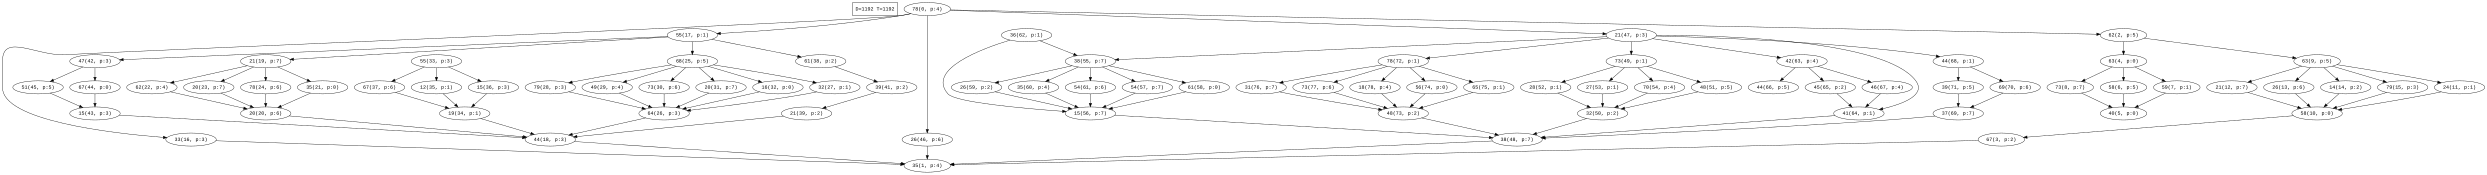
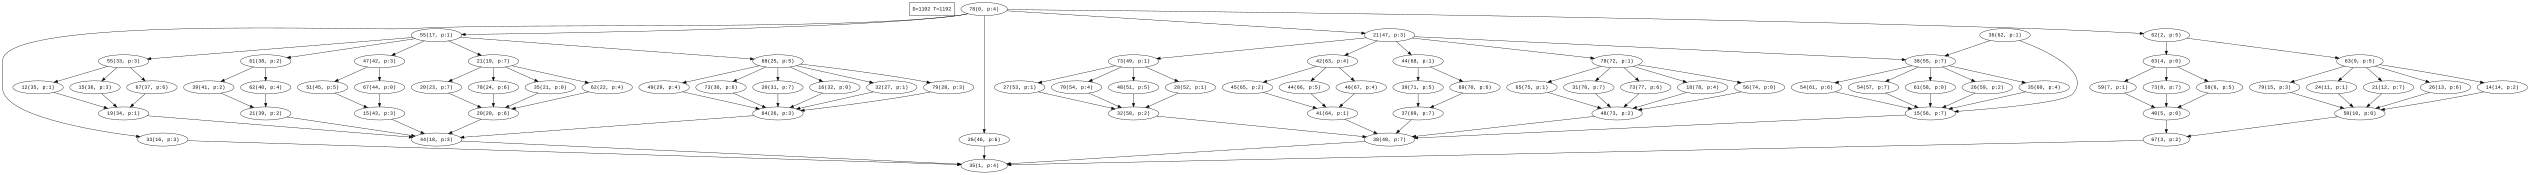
  digraph {
    fontname="Liberation Mono"
    node [fontname="Liberation Mono"]
    edge [fontname="Liberation Mono"]
    n1 [label="D=1192 T=1192" shape=box]
    n2 [label="78(0, p:4)"]
    n3 [label="62(2, p:5)"]
    n4 [label="33(16, p:3)"]
    n5 [label="55(17, p:1)"]
    n6 [label="26(46, p:6)"]
    n7 [label="21(47, p:3)"]
    n8 [label="63(4, p:0)"]
    n9 [label="63(9, p:5)"]
    n10 [label="35(1, p:4)"]
    n11 [label="21(19, p:7)"]
    n12 [label="68(25, p:5)"]
    n13 [label="55(33, p:3)"]
    n14 [label="61(38, p:2)"]
    n15 [label="47(42, p:3)"]
    n16 [label="73(49, p:1)"]
    n17 [label="38(55, p:7)"]
    n18 [label="42(63, p:4)"]
    n19 [label="44(68, p:1)"]
    n20 [label="78(72, p:1)"]
    n21 [label="58(6, p:5)"]
    n22 [label="59(7, p:1)"]
    n23 [label="73(8, p:7)"]
    n24 [label="24(11, p:1)"]
    n25 [label="21(12, p:7)"]
    n26 [label="26(13, p:6)"]
    n27 [label="14(14, p:2)"]
    n28 [label="79(15, p:3)"]
    n29 [label="67(3, p:2)"]
    n30 [label="40(5, p:0)"]
    n31 [label="58(10, p:0)"]
    n32 [label="35(21, p:0)"]
    n33 [label="62(22, p:4)"]
    n34 [label="20(23, p:7)"]
    n35 [label="78(24, p:6)"]
    n36 [label="32(27, p:1)"]
    n37 [label="79(28, p:3)"]
    n38 [label="49(29, p:4)"]
    n39 [label="73(30, p:6)"]
    n40 [label="20(31, p:7)"]
    n41 [label="16(32, p:0)"]
    n42 [label="12(35, p:1)"]
    n43 [label="15(36, p:3)"]
    n44 [label="67(37, p:6)"]
+   n45 [label="62(40, p:4)"]
    n46 [label="39(41, p:2)"]
    n47 [label="67(44, p:0)"]
    n48 [label="51(45, p:5)"]
    n49 [label="44(18, p:3)"]
    n50 [label="20(20, p:6)"]
    n51 [label="64(26, p:3)"]
    n52 [label="19(34, p:1)"]
    n53 [label="21(39, p:2)"]
    n54 [label="15(43, p:3)"]
    n55 [label="48(51, p:5)"]
    n56 [label="28(52, p:1)"]
    n57 [label="27(53, p:1)"]
    n58 [label="70(54, p:4)"]
    n59 [label="54(57, p:7)"]
    n60 [label="61(58, p:0)"]
    n61 [label="26(59, p:2)"]
    n62 [label="35(60, p:4)"]
    n63 [label="54(61, p:6)"]
    n64 [label="45(65, p:2)"]
    n65 [label="44(66, p:5)"]
    n66 [label="46(67, p:4)"]
    n67 [label="69(70, p:6)"]
    n68 [label="39(71, p:5)"]
    n69 [label="56(74, p:0)"]
    n70 [label="65(75, p:1)"]
    n71 [label="31(76, p:7)"]
    n72 [label="73(77, p:6)"]
    n73 [label="18(78, p:4)"]
    n74 [label="38(48, p:7)"]
    n75 [label="32(50, p:2)"]
    n76 [label="15(56, p:7)"]
    n77 [label="36(62, p:1)"]
    n78 [label="41(64, p:1)"]
    n79 [label="37(69, p:7)"]
    n80 [label="48(73, p:2)"]
    n2 -> n3
    n2 -> n4
    n2 -> n5
    n2 -> n6
    n2 -> n7
    n3 -> n8
    n3 -> n9
    n4 -> n10
    n5 -> n11
    n5 -> n12
+   n5 -> n13
    n5 -> n14
    n5 -> n15
    n6 -> n10
    n7 -> n16
    n7 -> n17
    n7 -> n18
    n7 -> n19
    n7 -> n20
    n8 -> n21
    n8 -> n22
    n8 -> n23
    n9 -> n24
    n9 -> n25
    n9 -> n26
    n9 -> n27
    n9 -> n28
    n11 -> n32
    n11 -> n33
    n11 -> n34
    n11 -> n35
    n12 -> n36
    n12 -> n37
    n12 -> n38
    n12 -> n39
    n12 -> n40
    n12 -> n41
    n13 -> n42
    n13 -> n43
    n13 -> n44
+   n14 -> n45
    n14 -> n46
    n15 -> n47
    n15 -> n48
    n16 -> n55
    n16 -> n56
    n16 -> n57
    n16 -> n58
    n17 -> n59
    n17 -> n60
    n17 -> n61
    n17 -> n62
    n17 -> n63
    n18 -> n64
    n18 -> n65
    n18 -> n66
    n19 -> n67
    n19 -> n68
    n20 -> n69
    n20 -> n70
    n20 -> n71
    n20 -> n72
    n20 -> n73
    n21 -> n30
    n22 -> n30
    n23 -> n30
    n24 -> n31
    n25 -> n31
    n26 -> n31
    n27 -> n31
    n28 -> n31
    n29 -> n10
+   n30 -> n29
    n31 -> n29
    n32 -> n50
    n33 -> n50
    n34 -> n50
    n35 -> n50
    n36 -> n51
    n37 -> n51
    n38 -> n51
    n39 -> n51
    n40 -> n51
    n41 -> n51
    n42 -> n52
    n43 -> n52
    n44 -> n52
+   n45 -> n53
    n46 -> n53
    n47 -> n54
    n48 -> n54
    n49 -> n10
    n50 -> n49
    n51 -> n49
    n52 -> n49
    n53 -> n49
    n54 -> n49
    n55 -> n75
    n56 -> n75
    n57 -> n75
    n58 -> n75
    n59 -> n76
    n60 -> n76
    n61 -> n76
    n62 -> n76
    n63 -> n76
    n64 -> n78
-   n7 -> n78
+   n65 -> n78
    n66 -> n78
    n67 -> n79
    n68 -> n79
    n69 -> n80
    n70 -> n80
    n71 -> n80
    n72 -> n80
    n73 -> n80
    n74 -> n10
    n75 -> n74
    n76 -> n74
    n77 -> n17
    n77 -> n76
    n78 -> n74
    n79 -> n74
    n80 -> n74
  }
